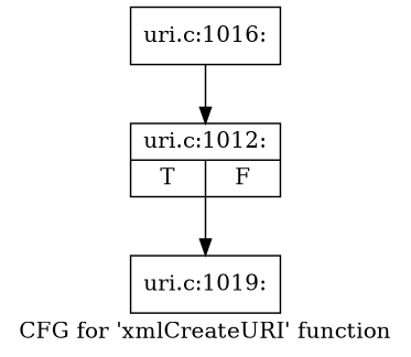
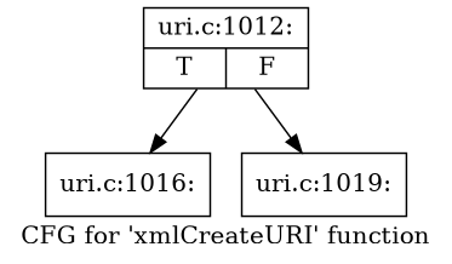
  digraph {
    label="CFG for 'xmlCreateURI' function"
    node [shape=record]
    n1 [label="{uri.c:1012:|{<s0>T|<s1>F}}"]
    n2 [label="{uri.c:1016:}"]
    n3 [label="{uri.c:1019:}"]
-   n2 -> n1
+   n1 -> n2
    n1 -> n3
  }
